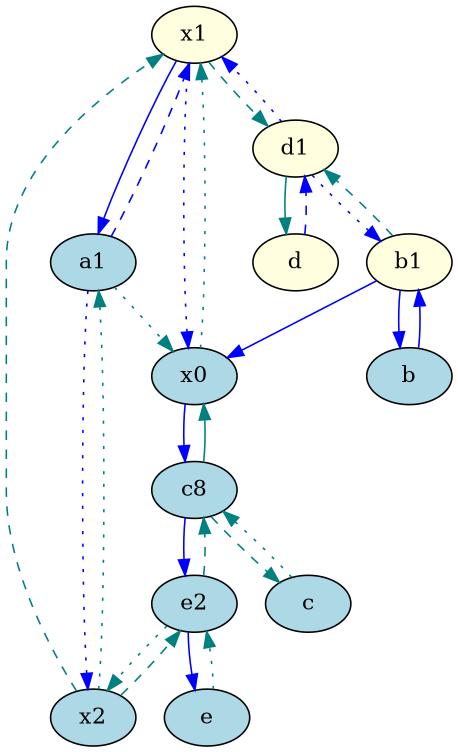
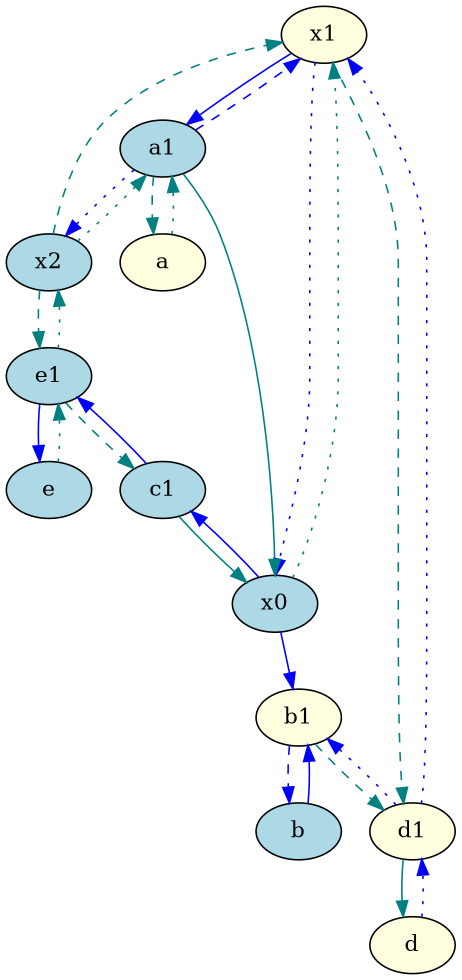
  digraph {
    node [fillcolor=lightblue style=filled]
    edge [color=teal style=solid]
    x1 [fillcolor=lightyellow]
    a1
    x2
    x0
+   a [fillcolor=lightyellow]
    d1 [fillcolor=lightyellow]
-   e1 [label=e2]
+   e1
    b1 [fillcolor=lightyellow]
    d [fillcolor=lightyellow]
-   c1 [label=c8]
+   c1
    b
    e
-   c
    x1 -> a1 [color=blue]
    x1 -> x0 [color=blue style=dotted]
    x1 -> d1 [style=dashed]
    a1 -> x1 [color=blue style=dashed]
    a1 -> x2 [color=blue style=dotted]
-   a1 -> x0 [style=dotted]
+   a1 -> x0
+   a1 -> a [style=dashed]
    x2 -> x1 [style=dashed]
    x2 -> a1 [style=dotted]
    x2 -> e1 [style=dashed]
    x0 -> x1 [style=dotted]
-   b1 -> x0 [color=blue]
+   x0 -> b1 [color=blue]
    x0 -> c1 [color=blue]
+   a -> a1 [style=dotted]
    d1 -> x1 [color=blue style=dotted]
    d1 -> b1 [color=blue style=dotted]
    d1 -> d
    e1 -> x2 [style=dotted]
    e1 -> c1 [style=dashed]
    e1 -> e [color=blue]
    b1 -> d1 [style=dashed]
-   b1 -> b [color=blue]
-   d -> d1 [color=blue style=dashed]
+   b1 -> b [color=blue style=dashed]
+   d -> d1 [color=blue style=dotted]
    c1 -> x0
    c1 -> e1 [color=blue]
-   c1 -> c [style=dashed]
    b -> b1 [color=blue]
    e -> e1 [style=dotted]
-   c -> c1 [style=dotted]
  }
